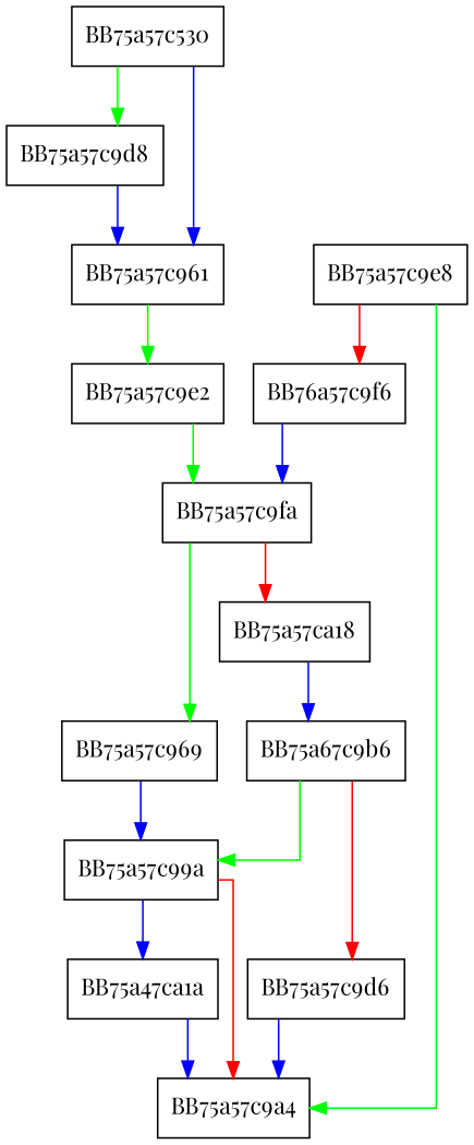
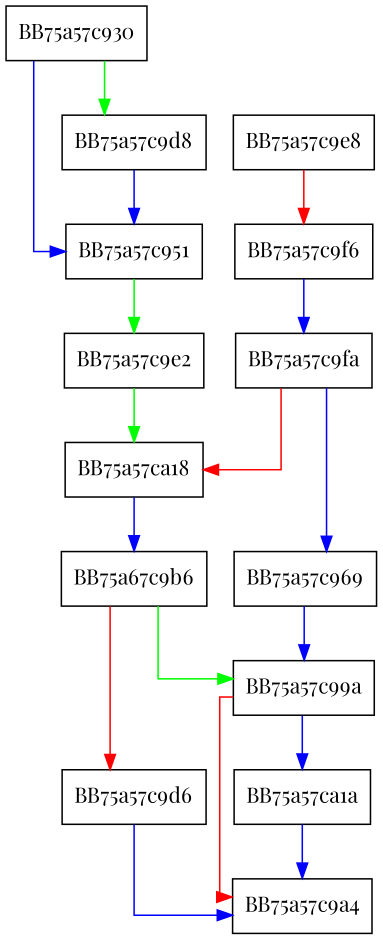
  digraph {
    fontname="Playfair Display"
    splines=ortho
    node [fontname="Playfair Display" shape=box]
    edge [color=blue fontname="Playfair Display"]
-   BB75a57c930 [label=BB75a57c530]
+   BB75a57c930
    BB75a57c9d8
-   BB75a57c951 [label=BB75a57c961]
+   BB75a57c951
    BB75a57c9e2
    BB75a57c9fa
    BB75a57c969
    BB75a57c99a
    BB75a57ca18
    BB75a57c9e8
    BB75a57c9a4
-   BB75a57c9f6 [label=BB76a57c9f6]
-   BB75a57ca1a [label=BB75a47ca1a]
+   BB75a57c9f6
+   BB75a57ca1a
    n13 [label=BB75a67c9b6]
    BB75a57c9d6
    BB75a57c930 -> BB75a57c9d8 [color=green]
    BB75a57c930 -> BB75a57c951
    BB75a57c9d8 -> BB75a57c951
    BB75a57c951 -> BB75a57c9e2 [color=green]
-   BB75a57c9e2 -> BB75a57c9fa [color=green]
-   BB75a57c9fa -> BB75a57c969 [color=green]
+   BB75a57c9e2 -> BB75a57ca18 [color=green]
+   BB75a57c9fa -> BB75a57c969
    BB75a57c9fa -> BB75a57ca18 [color=red]
    BB75a57c969 -> BB75a57c99a
    BB75a57c99a -> BB75a57c9a4 [color=red]
    BB75a57c99a -> BB75a57ca1a
    BB75a57ca18 -> n13
-   BB75a57c9e8 -> BB75a57c9a4 [color=green]
    BB75a57c9e8 -> BB75a57c9f6 [color=red]
    BB75a57c9f6 -> BB75a57c9fa
    BB75a57ca1a -> BB75a57c9a4
    n13 -> BB75a57c99a [color=green]
    n13 -> BB75a57c9d6 [color=red]
    BB75a57c9d6 -> BB75a57c9a4
  }
